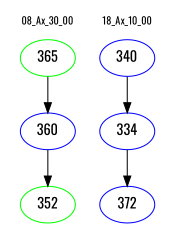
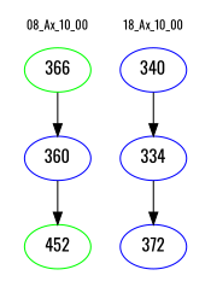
  digraph {
    fontname=Oswald
    node [color=blue fontname=Oswald]
    edge [color=black fontname=Oswald]
-   n1 [color=green label=365]
+   n1 [color=green label=366]
    n2 [label=360]
-   n3 [color=green label=352]
+   n3 [color=green label=452]
    n4 [label=340]
    n5 [label=334]
    n6 [label=372]
    subgraph cluster_1 {
      color=white
      fontsize=10
-     label="08_Ax_30_00"
+     label="08_Ax_10_00"
      n1
      n2
      n3
    }
    subgraph cluster_2 {
      color=white
      fontsize=10
      label="18_Ax_10_00"
      n4
      n5
      n6
    }
    n1 -> n2
    n2 -> n3
    n4 -> n5
    n5 -> n6
  }
